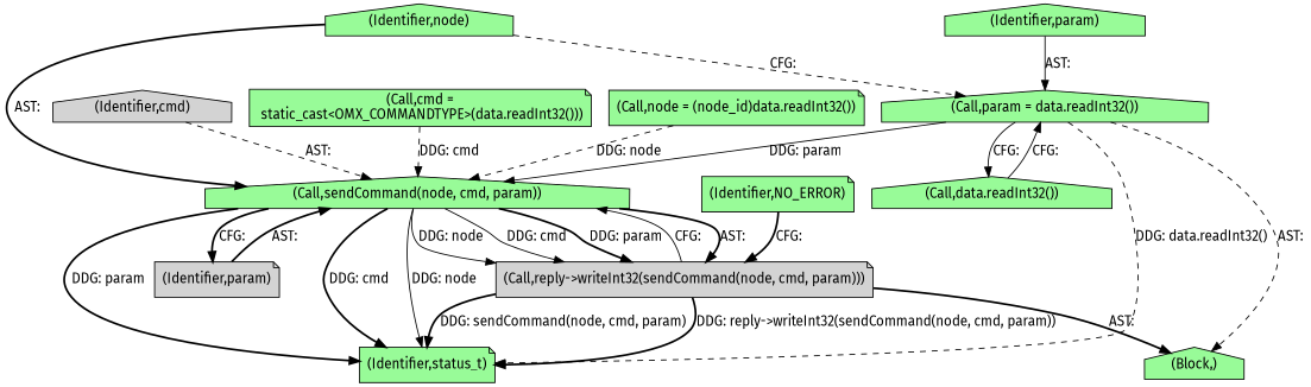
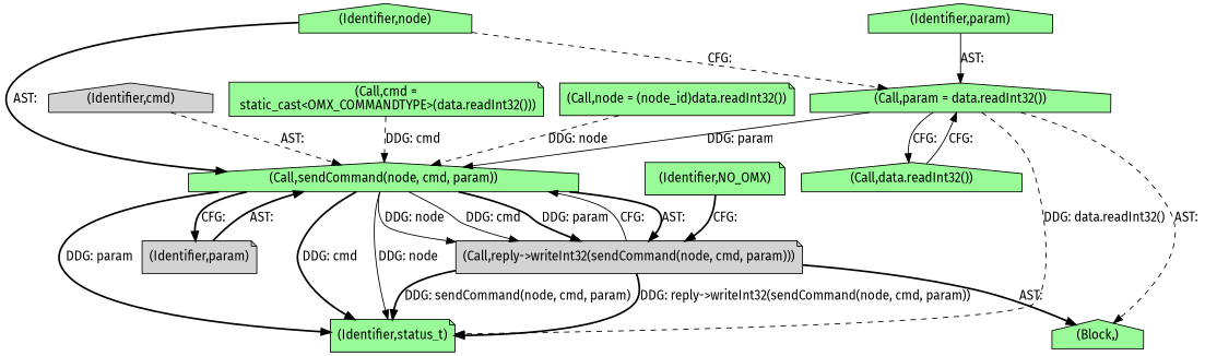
  digraph {
    fontname="Fira Sans"
    node [fillcolor=palegreen fontname="Fira Sans" shape=house style=filled]
    edge [fontname="Fira Sans" style=bold]
    n1 [label="(Call,param = data.readInt32())"]
    n2 [label="(Call,sendCommand(node, cmd, param))"]
    n3 [label="(Block,)"]
    n4 [label="(Identifier,status_t)" shape=note]
    n5 [label="(Call,data.readInt32())"]
    n6 [fillcolor=lightgrey label="(Call,reply->writeInt32(sendCommand(node, cmd, param)))" shape=note]
    n7 [fillcolor=lightgrey label="(Identifier,param)" shape=note]
-   n8 [label="(Identifier,NO_ERROR)" shape=note]
+   n8 [label="(Identifier,NO_OMX)" shape=note]
    n9 [label="(Call,node = (node_id)data.readInt32())" shape=note]
    n10 [label="(Identifier,node)"]
    n11 [fillcolor=lightgrey label="(Identifier,cmd)"]
    n12 [label="(Identifier,param)"]
    n13 [label="(Call,cmd =\n static_cast<OMX_COMMANDTYPE>(data.readInt32()))" shape=note]
    n1 -> n2 [label="DDG: param" style=solid]
    n1 -> n3 [label="AST: " style=dashed]
    n1 -> n4 [label="DDG: data.readInt32()" style=dashed]
    n1 -> n5 [label="CFG: " style=solid]
    n2 -> n4 [label="DDG: param"]
    n2 -> n4 [label="DDG: cmd"]
    n2 -> n4 [label="DDG: node" style=solid]
    n2 -> n6 [label="AST: "]
    n2 -> n6 [label="DDG: node" style=solid]
    n2 -> n6 [label="DDG: cmd" style=solid]
    n2 -> n6 [label="DDG: param"]
    n2 -> n7 [label="CFG: "]
    n5 -> n1 [label="CFG: " style=solid]
    n6 -> n2 [label="CFG: " style=solid]
    n6 -> n3 [label="AST: "]
    n6 -> n4 [label="DDG: reply->writeInt32(sendCommand(node, cmd, param))"]
    n6 -> n4 [label="DDG: sendCommand(node, cmd, param)"]
    n7 -> n2 [label="AST: "]
    n8 -> n6 [label="CFG: "]
    n9 -> n2 [label="DDG: node" style=dashed]
    n10 -> n1 [label="CFG: " style=dashed]
    n10 -> n2 [label="AST: "]
    n11 -> n2 [label="AST: " style=dashed]
    n12 -> n1 [label="AST: " style=solid]
    n13 -> n2 [label="DDG: cmd" style=dashed]
  }
